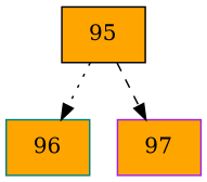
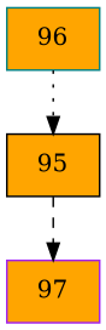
  digraph {
    node [fillcolor=orange shape=record style=filled]
    n1 [color=black label="{95}"]
    n2 [color=teal label="{96}"]
    n3 [color=purple label="{97}"]
-   n1 -> n2 [style=dotted]
+   n2 -> n1 [style=dotted]
    n1 -> n3 [style=dashed]
  }
